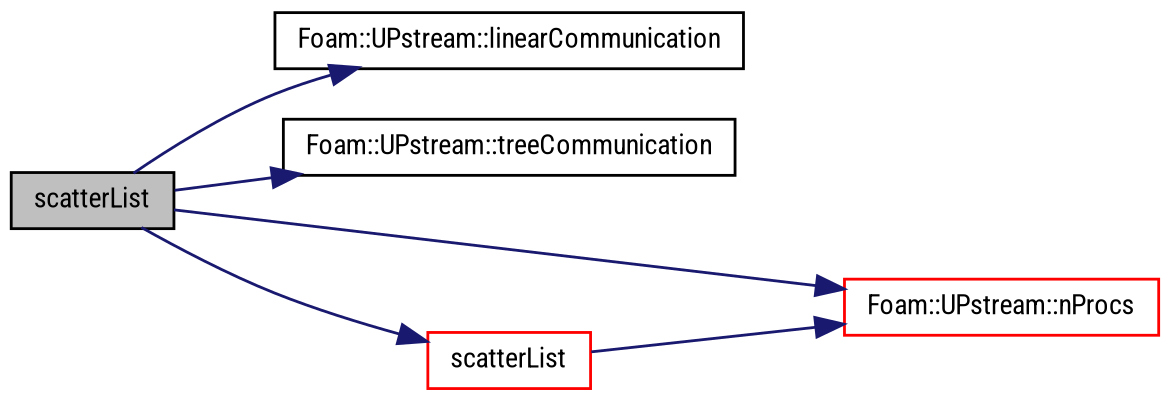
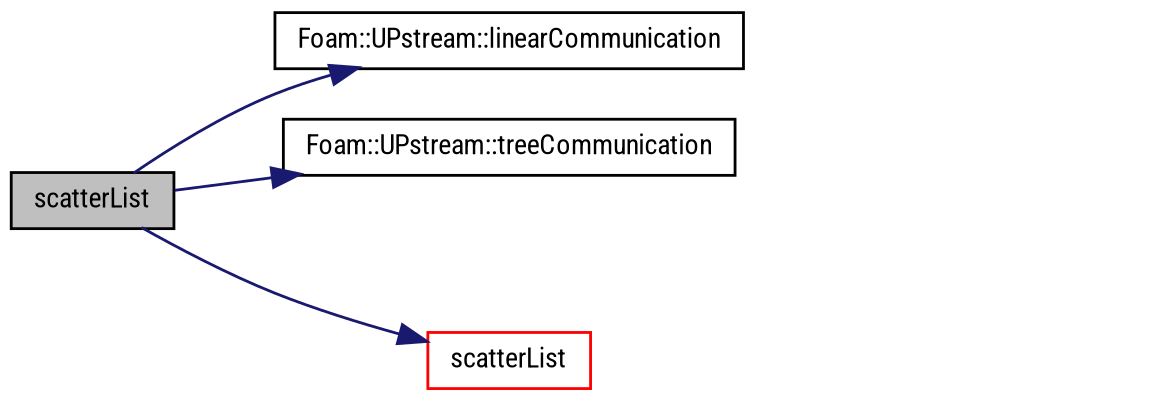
  digraph {
    fontname="Roboto Condensed"
    rankdir=LR
    node [color=black fontname="Roboto Condensed" fontsize=10 shape=record]
    edge [color=midnightblue fontname="Roboto Condensed" fontsize=10 labelfontname=FreeSans labelfontsize=10 style=solid]
    n1 [fillcolor=grey75 fontcolor=black height=0.2 label=scatterList style=filled width=0.4]
    n2 [height=0.2 label="Foam::UPstream::linearCommunication" width=0.4]
    n3 [height=0.2 label="Foam::UPstream::treeCommunication" width=0.4]
-   n4 [color=red height=0.2 label="Foam::UPstream::nProcs" width=0.4]
    n5 [color=red height=0.2 label=scatterList width=0.4]
    n1 -> n2
    n1 -> n3
-   n1 -> n4
    n1 -> n5
-   n5 -> n4
  }
